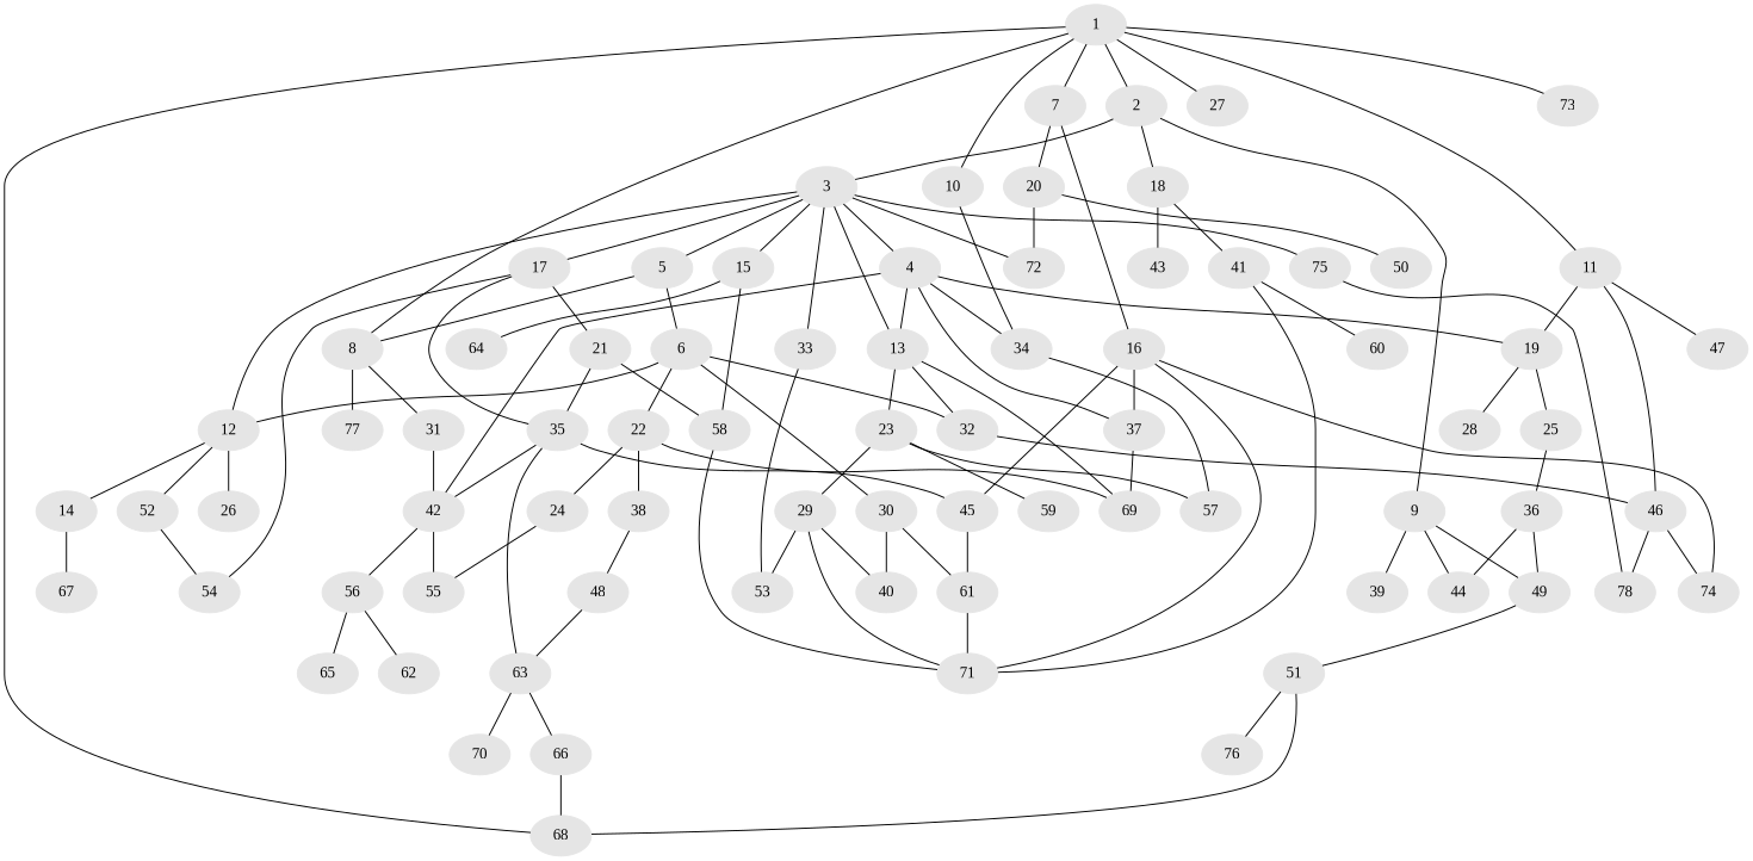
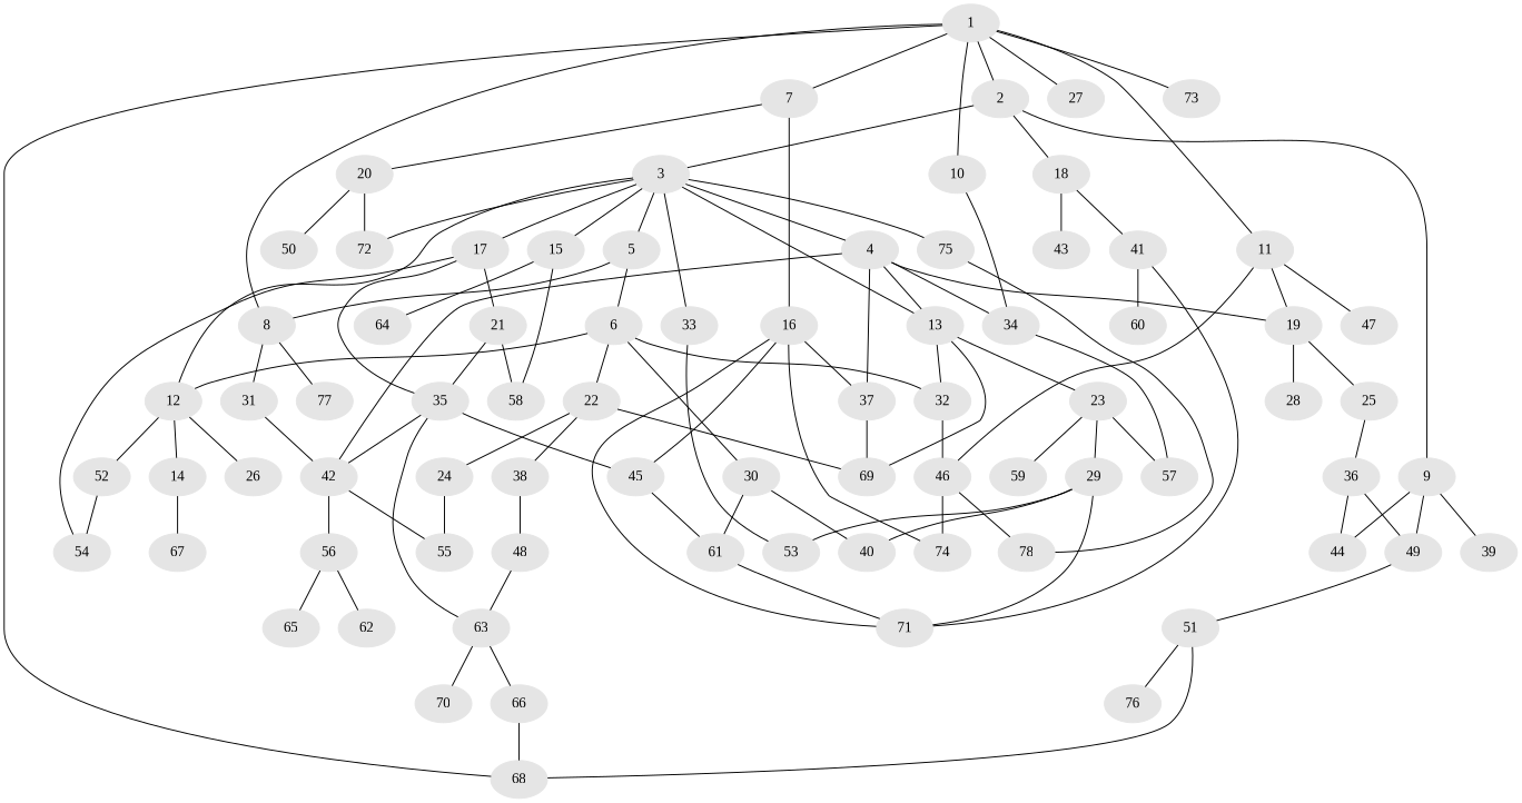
  graph {
    fontname="Liberation Serif"
    node [color=gray90 fontname="Liberation Serif" style=filled]
    edge [fontname="Liberation Serif"]
    1
    2
    7
    8
    10
    11
    27
    68
    73
    3
    9
    18
    16
    20
    31
    77
    34
    19
    46
    47
    4
    5
    12
    13
    15
    17
    33
    72
    75
    39
    44
    49
    41
    43
    37
    42
    6
    14
    26
    52
    32
    23
    69
    58
    64
    21
    35
    54
    53
    78
    25
    28
    57
    55
    56
    22
    30
    24
    38
    40
    61
    45
    71
    74
    50
    51
    67
    29
    59
    63
    60
    36
    48
    66
    70
    62
    65
    76
    1 -- 2
    1 -- 7
    1 -- 8
    1 -- 10
    1 -- 11
    1 -- 27
    1 -- 68
    1 -- 73
    2 -- 3
    2 -- 9
    2 -- 18
    7 -- 16
    7 -- 20
    8 -- 31
    8 -- 77
    10 -- 34
    11 -- 19
    11 -- 46
    11 -- 47
    3 -- 4
    3 -- 5
    3 -- 12
    3 -- 13
    3 -- 15
    3 -- 17
    3 -- 33
    3 -- 72
    3 -- 75
    9 -- 39
    9 -- 44
    9 -- 49
    18 -- 41
    18 -- 43
    16 -- 37
    16 -- 45
    16 -- 71
    16 -- 74
    20 -- 72
    20 -- 50
    31 -- 42
    34 -- 57
    19 -- 25
    19 -- 28
    46 -- 78
    46 -- 74
    4 -- 34
    4 -- 19
    4 -- 13
    4 -- 37
    4 -- 42
    5 -- 8
    5 -- 6
    12 -- 14
    12 -- 26
    12 -- 52
    13 -- 32
    13 -- 23
    13 -- 69
    15 -- 58
    15 -- 64
    17 -- 21
    17 -- 35
    17 -- 54
    33 -- 53
    75 -- 78
    49 -- 51
    41 -- 71
    41 -- 60
    37 -- 69
    42 -- 55
    42 -- 56
    6 -- 12
    6 -- 32
    6 -- 22
    6 -- 30
    14 -- 67
    52 -- 54
    32 -- 46
    23 -- 57
    23 -- 29
    23 -- 59
-   58 -- 71
    21 -- 58
    21 -- 35
    35 -- 42
    35 -- 45
    35 -- 63
    25 -- 36
    56 -- 62
    56 -- 65
    22 -- 69
    22 -- 24
    22 -- 38
    30 -- 40
    30 -- 61
    24 -- 55
    38 -- 48
    61 -- 71
    45 -- 61
    51 -- 68
    51 -- 76
    29 -- 53
    29 -- 40
    29 -- 71
    63 -- 66
    63 -- 70
    36 -- 44
    36 -- 49
    48 -- 63
    66 -- 68
  }
